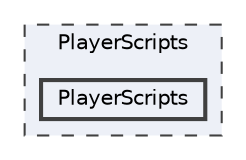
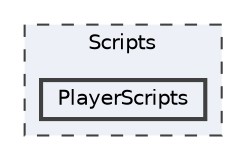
  digraph {
    compound=true
    n1 [color=grey25 fillcolor="#edf0f7" fontname=Helvetica fontsize=10 height=0.2 label=PlayerScripts shape=box style="filled,bold" width=0.4]
    subgraph cluster_1 {
      bgcolor="#edf0f7"
      fontname=Helvetica
      fontsize=10
-     label=PlayerScripts
+     label=Scripts
      pencolor=grey25
      style="filled,dashed"
      n1
    }
  }
